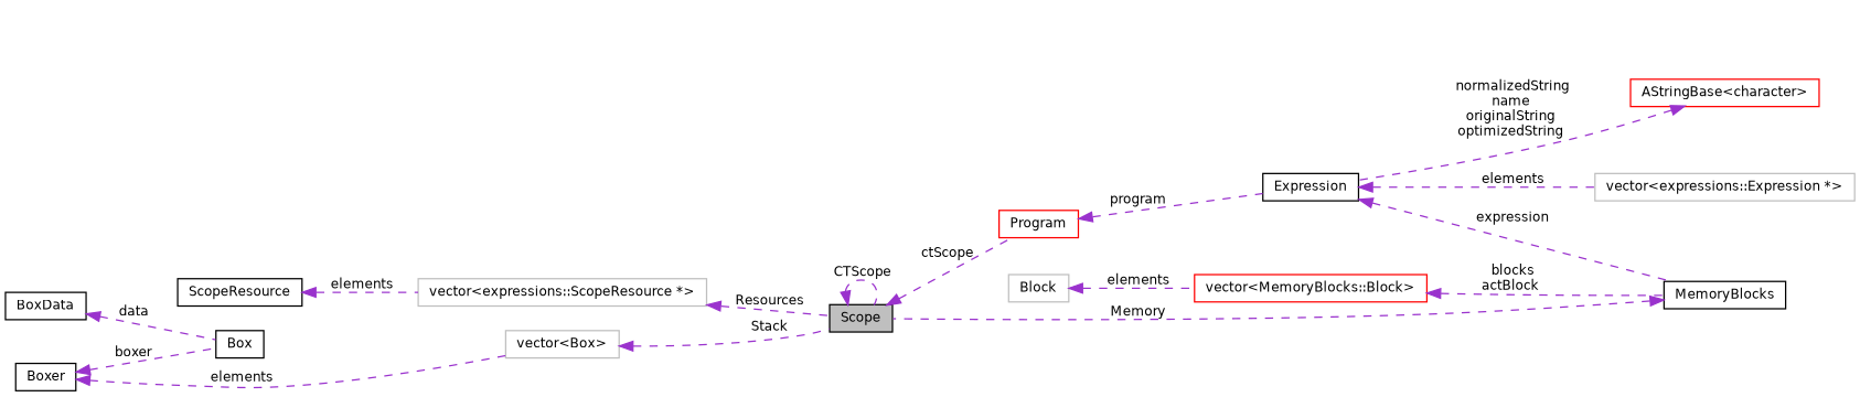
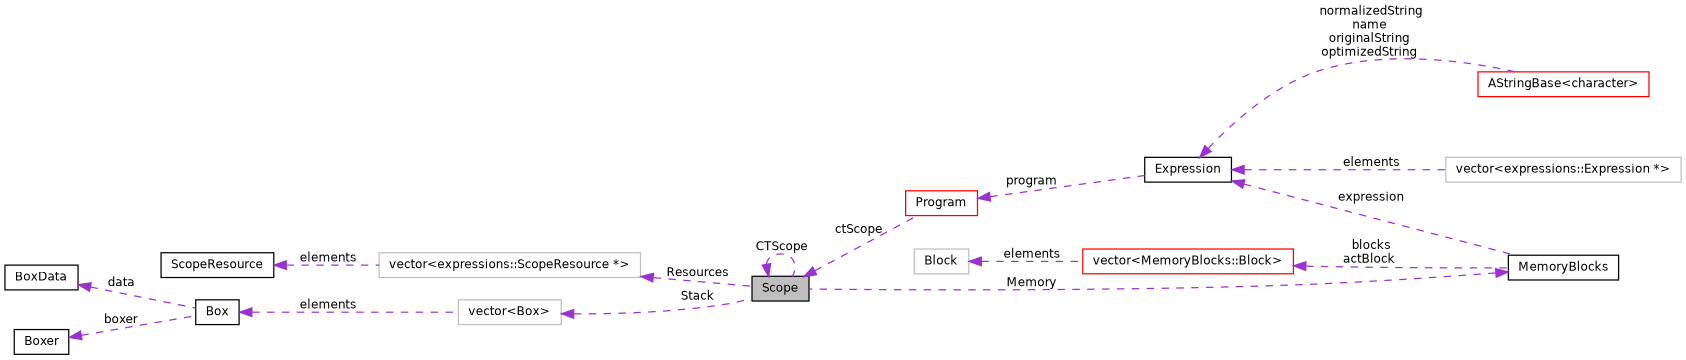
  digraph {
    rankdir=LR
    node [color=black fillcolor=white fontname=Helvetica fontsize=10 shape=record style=filled]
    edge [color=darkorchid3 dir=back fontname=Helvetica fontsize=10 labelfontname=Helvetica labelfontsize=10 style=dashed]
    n1 [fillcolor=grey75 fontcolor=black height=0.2 label=Scope width=0.4]
    n2 [color=red height=0.2 label=Program width=0.4]
    n3 [height=0.2 label=Expression width=0.4]
    n4 [color=red height=0.2 label="vector\<MemoryBlocks::Block\>" width=0.4]
    n5 [height=0.2 label=MemoryBlocks width=0.4]
    n6 [color=grey75 height=0.2 label="vector\<expressions::ScopeResource *\>" width=0.4]
    n7 [color=grey75 height=0.2 label="vector\<expressions::Expression *\>" width=0.4]
    n8 [color=grey75 height=0.2 label="vector\<Box\>" width=0.4]
    n9 [color=red height=0.2 label="AStringBase\<character\>" width=0.4]
    n10 [color=grey75 height=0.2 label=Block width=0.4]
    n11 [height=0.2 label=ScopeResource width=0.4]
    n12 [height=0.2 label=Box width=0.4]
    n13 [height=0.2 label=BoxData width=0.4]
    n14 [height=0.2 label=Boxer width=0.4]
    n1 -> n1 [label=" CTScope"]
    n1 -> n2 [label=" ctScope"]
    n2 -> n3 [label=" program"]
    n3 -> n5 [label=" expression"]
    n3 -> n7 [label=" elements"]
    n4 -> n5 [label=" blocks\nactBlock"]
    n5 -> n1 [label=" Memory"]
    n6 -> n1 [label=" Resources"]
    n8 -> n1 [label=" Stack"]
-   n9 -> n3 [label=" normalizedString\nname\noriginalString\noptimizedString"]
+   n3 -> n9 [label=" normalizedString\nname\noriginalString\noptimizedString"]
    n10 -> n4 [label=" elements"]
    n11 -> n6 [label=" elements"]
-   n14 -> n8 [label=" elements"]
+   n12 -> n8 [label=" elements"]
    n13 -> n12 [label=" data"]
    n14 -> n12 [label=" boxer"]
  }
